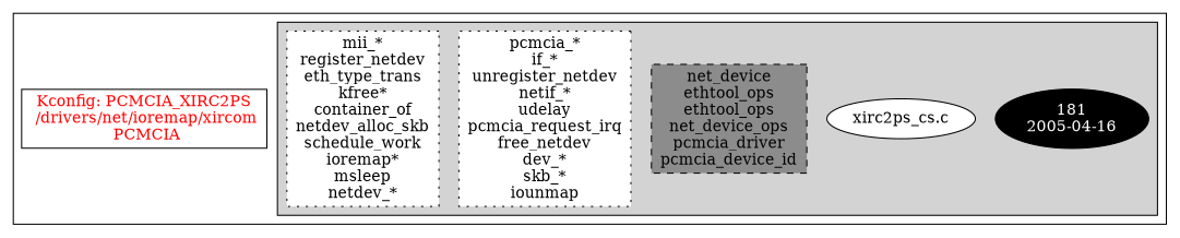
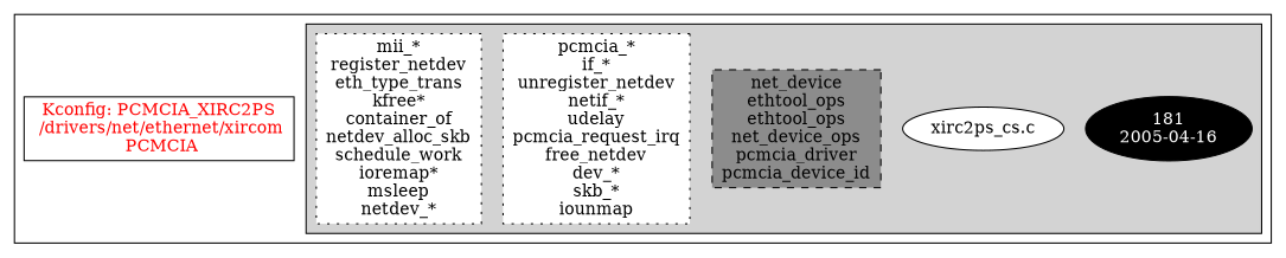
  digraph {
    ranksep=2
    splines=ortho
    node [fillcolor=white fontcolor=black style=filled shape=box]
    n1 [fillcolor=black fontcolor=white label="181\n2005-04-16" shape=""]
    n2 [label="xirc2ps_cs.c\n" shape=""]
    n3 [fillcolor=grey55 label="net_device\nethtool_ops\nethtool_ops\nnet_device_ops\npcmcia_driver\npcmcia_device_id\n" style="filled,dashed"]
    n4 [label="pcmcia_*\nif_*\nunregister_netdev\nnetif_*\nudelay\npcmcia_request_irq\nfree_netdev\ndev_*\nskb_*\niounmap\n" style="filled,dotted"]
    n5 [label="mii_*\nregister_netdev\neth_type_trans\nkfree*\ncontainer_of\nnetdev_alloc_skb\nschedule_work\nioremap*\nmsleep\nnetdev_*\n" style="filled,dotted"]
-   n6 [fontcolor=red label="Kconfig: PCMCIA_XIRC2PS\n /drivers/net/ioremap/xircom\n  PCMCIA " fillcolor="" style=""]
+   n6 [fontcolor=red label="Kconfig: PCMCIA_XIRC2PS\n /drivers/net/ethernet/xircom\n  PCMCIA " fillcolor="" style=""]
    subgraph cluster_1 {
      n6
      subgraph cluster_2 {
        style=filled
        n1
        n2
        n3
        n4
        n5
      }
    }
  }
